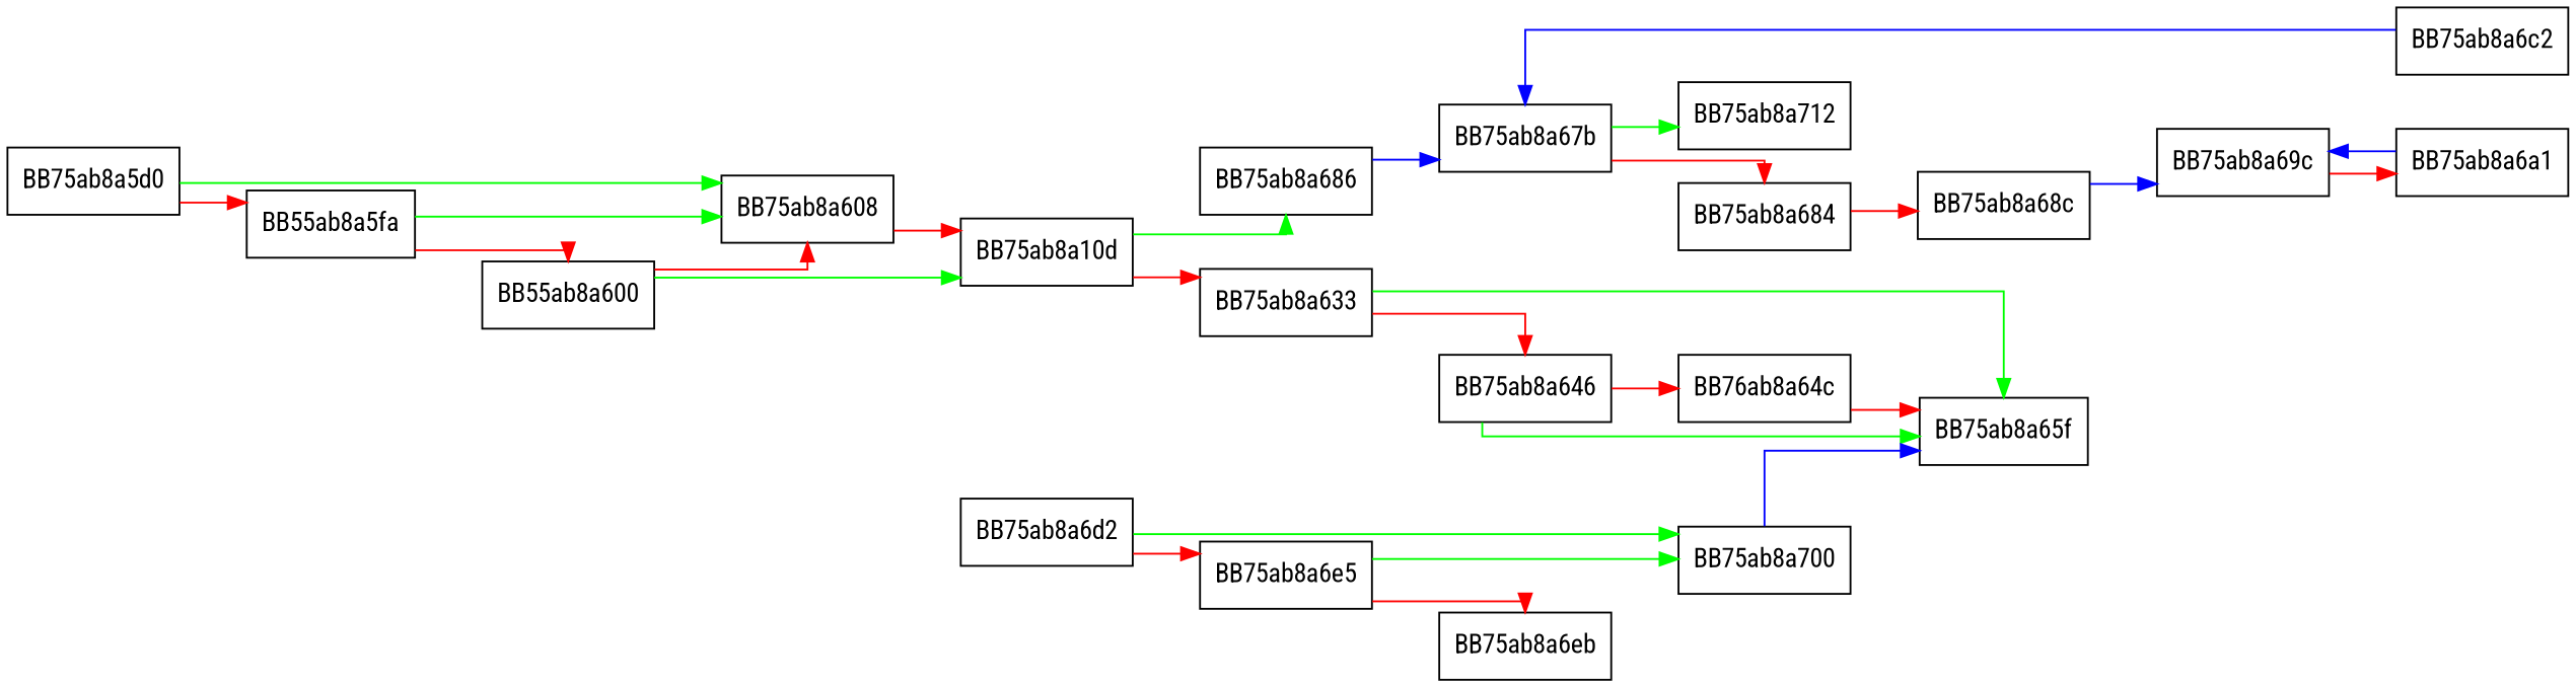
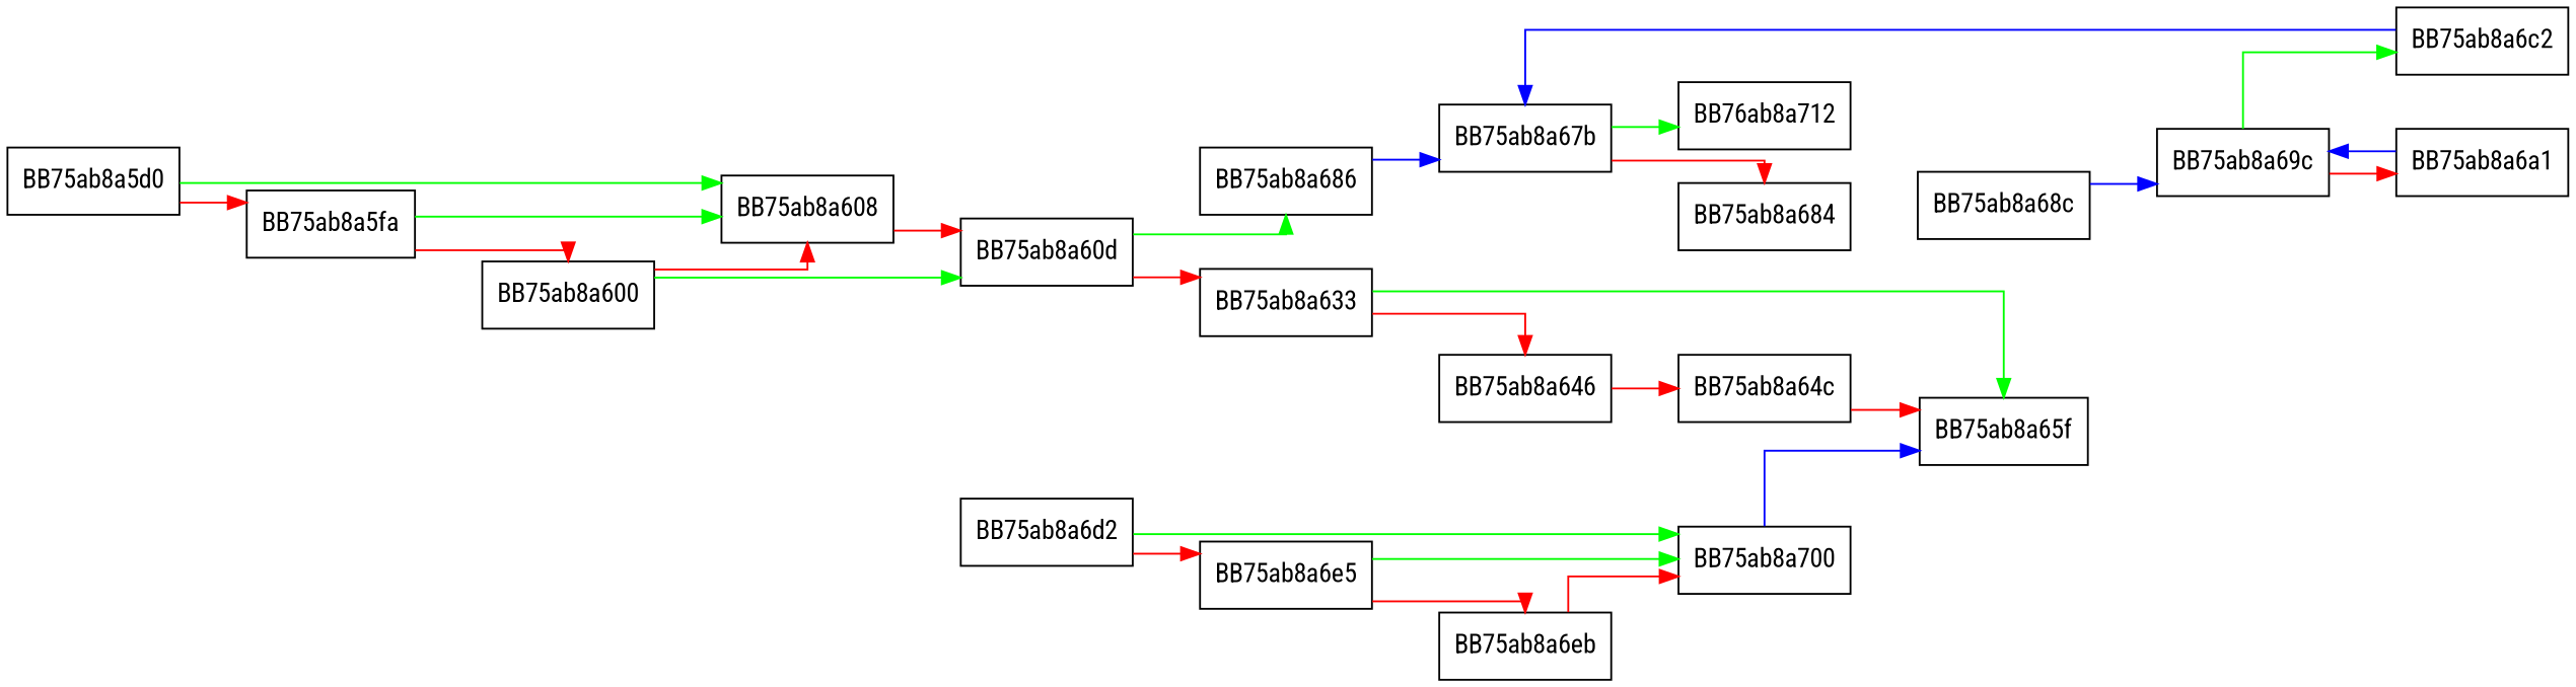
  digraph {
    fontname="Roboto Condensed"
    rankdir=LR
    splines=ortho
    node [fontname="Roboto Condensed" shape=box]
    edge [color=red fontname="Roboto Condensed"]
    BB75ab8a5d0
    BB75ab8a608
-   BB75ab8a5fa [label=BB55ab8a5fa]
-   BB75ab8a60d [label=BB75ab8a10d]
-   BB75ab8a600 [label=BB55ab8a600]
+   BB75ab8a5fa
+   BB75ab8a60d
+   BB75ab8a600
    n6 [label=BB75ab8a686]
    BB75ab8a633
    BB75ab8a67b
    BB75ab8a65f
    BB75ab8a646
-   BB75ab8a712
+   BB75ab8a712 [label=BB76ab8a712]
    BB75ab8a684
-   BB75ab8a64c [label=BB76ab8a64c]
+   BB75ab8a64c
    BB75ab8a68c
    BB75ab8a6d2
    BB75ab8a700
    BB75ab8a6e5
    BB75ab8a69c
    BB75ab8a6eb
    BB75ab8a6c2
    BB75ab8a6a1
    BB75ab8a5d0 -> BB75ab8a608 [color=green]
    BB75ab8a5d0 -> BB75ab8a5fa
    BB75ab8a608 -> BB75ab8a60d
    BB75ab8a5fa -> BB75ab8a608 [color=green]
    BB75ab8a5fa -> BB75ab8a600
    BB75ab8a60d -> n6 [color=green]
    BB75ab8a60d -> BB75ab8a633
    BB75ab8a600 -> BB75ab8a608
    BB75ab8a600 -> BB75ab8a60d [color=green]
    n6 -> BB75ab8a67b [color=blue]
    BB75ab8a633 -> BB75ab8a65f [color=green]
    BB75ab8a633 -> BB75ab8a646
    BB75ab8a67b -> BB75ab8a712 [color=green]
    BB75ab8a67b -> BB75ab8a684
-   BB75ab8a646 -> BB75ab8a65f [color=green]
    BB75ab8a646 -> BB75ab8a64c
-   BB75ab8a684 -> BB75ab8a68c
    BB75ab8a64c -> BB75ab8a65f
    BB75ab8a68c -> BB75ab8a69c [color=blue]
    BB75ab8a6d2 -> BB75ab8a700 [color=green]
    BB75ab8a6d2 -> BB75ab8a6e5
    BB75ab8a700 -> BB75ab8a65f [color=blue]
    BB75ab8a6e5 -> BB75ab8a700 [color=green]
    BB75ab8a6e5 -> BB75ab8a6eb
+   BB75ab8a69c -> BB75ab8a6c2 [color=green]
    BB75ab8a69c -> BB75ab8a6a1
+   BB75ab8a6eb -> BB75ab8a700
    BB75ab8a6c2 -> BB75ab8a67b [color=blue]
    BB75ab8a6a1 -> BB75ab8a69c [color=blue]
  }
